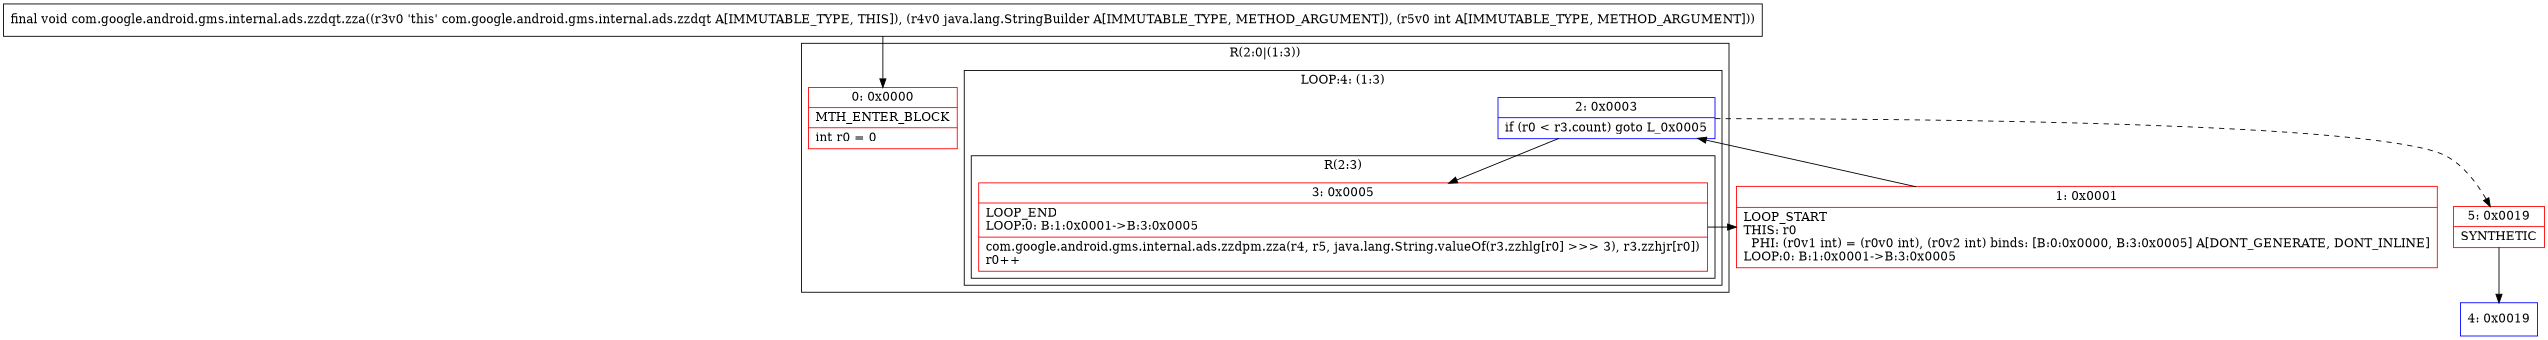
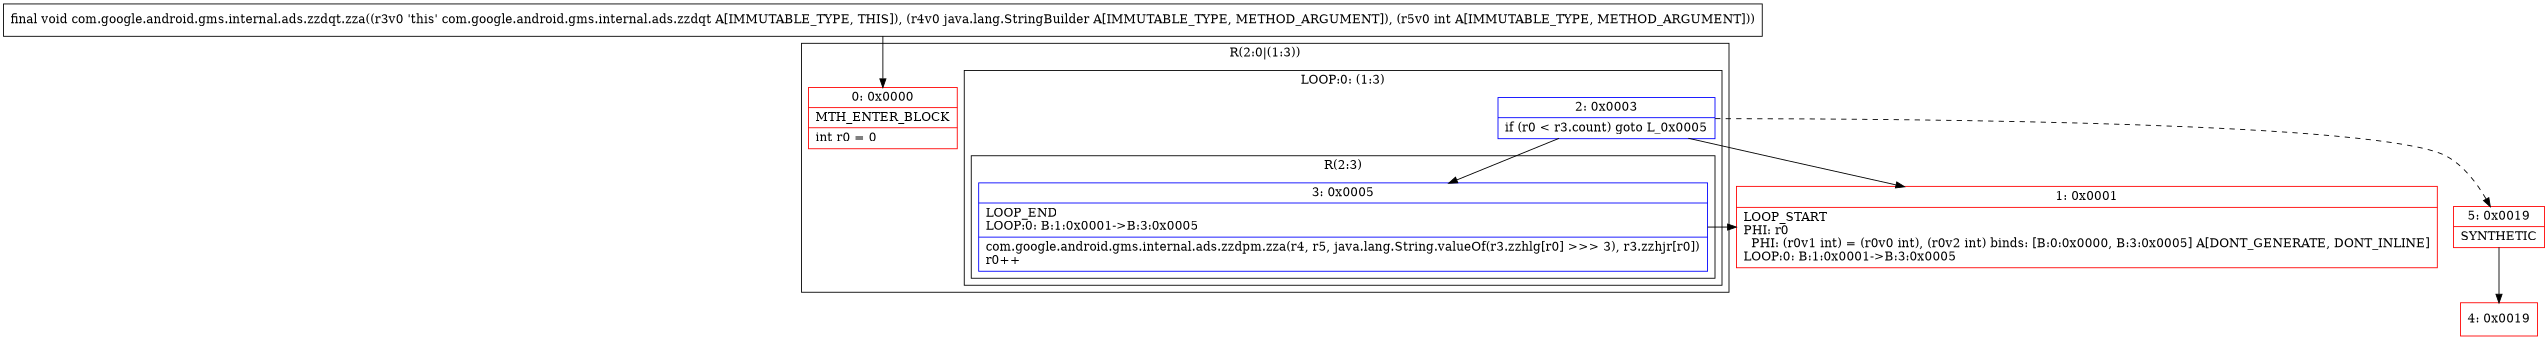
  digraph {
    node [color=red shape=record]
-   n1 [label="{3\:\ 0x0005|LOOP_END\lLOOP:0: B:1:0x0001\-\>B:3:0x0005\l|com.google.android.gms.internal.ads.zzdpm.zza(r4, r5, java.lang.String.valueOf(r3.zzhlg[r0] \>\>\> 3), r3.zzhjr[r0])\lr0++\l}"]
+   n1 [color=blue label="{3\:\ 0x0005|LOOP_END\lLOOP:0: B:1:0x0001\-\>B:3:0x0005\l|com.google.android.gms.internal.ads.zzdpm.zza(r4, r5, java.lang.String.valueOf(r3.zzhlg[r0] \>\>\> 3), r3.zzhjr[r0])\lr0++\l}"]
    n2 [color=blue label="{2\:\ 0x0003|if (r0 \< r3.count) goto L_0x0005\l}"]
    n3 [label="{0\:\ 0x0000|MTH_ENTER_BLOCK\l|int r0 = 0\l}"]
-   n4 [label="{1\:\ 0x0001|LOOP_START\lTHIS: r0 \l  PHI: (r0v1 int) = (r0v0 int), (r0v2 int) binds: [B:0:0x0000, B:3:0x0005] A[DONT_GENERATE, DONT_INLINE]\lLOOP:0: B:1:0x0001\-\>B:3:0x0005\l}"]
+   n4 [label="{1\:\ 0x0001|LOOP_START\lPHI: r0 \l  PHI: (r0v1 int) = (r0v0 int), (r0v2 int) binds: [B:0:0x0000, B:3:0x0005] A[DONT_GENERATE, DONT_INLINE]\lLOOP:0: B:1:0x0001\-\>B:3:0x0005\l}"]
    n5 [label="{5\:\ 0x0019|SYNTHETIC\l}"]
-   n6 [color=blue label="{4\:\ 0x0019}"]
+   n6 [label="{4\:\ 0x0019}"]
    n7 [label="{final void com.google.android.gms.internal.ads.zzdqt.zza((r3v0 'this' com.google.android.gms.internal.ads.zzdqt A[IMMUTABLE_TYPE, THIS]), (r4v0 java.lang.StringBuilder A[IMMUTABLE_TYPE, METHOD_ARGUMENT]), (r5v0 int A[IMMUTABLE_TYPE, METHOD_ARGUMENT])) }" color=""]
    subgraph cluster_1 {
      label="R(2:0|(1:3))"
      n3
      subgraph cluster_2 {
-       label="LOOP:4: (1:3)"
+       label="LOOP:0: (1:3)"
        n2
        subgraph cluster_3 {
          label="R(2:3)"
          n1
        }
      }
    }
    n1 -> n4
    n2 -> n1
    n2 -> n5 [style=dashed]
-   n4 -> n2
+   n2 -> n4
    n5 -> n6
    n7 -> n3
  }
